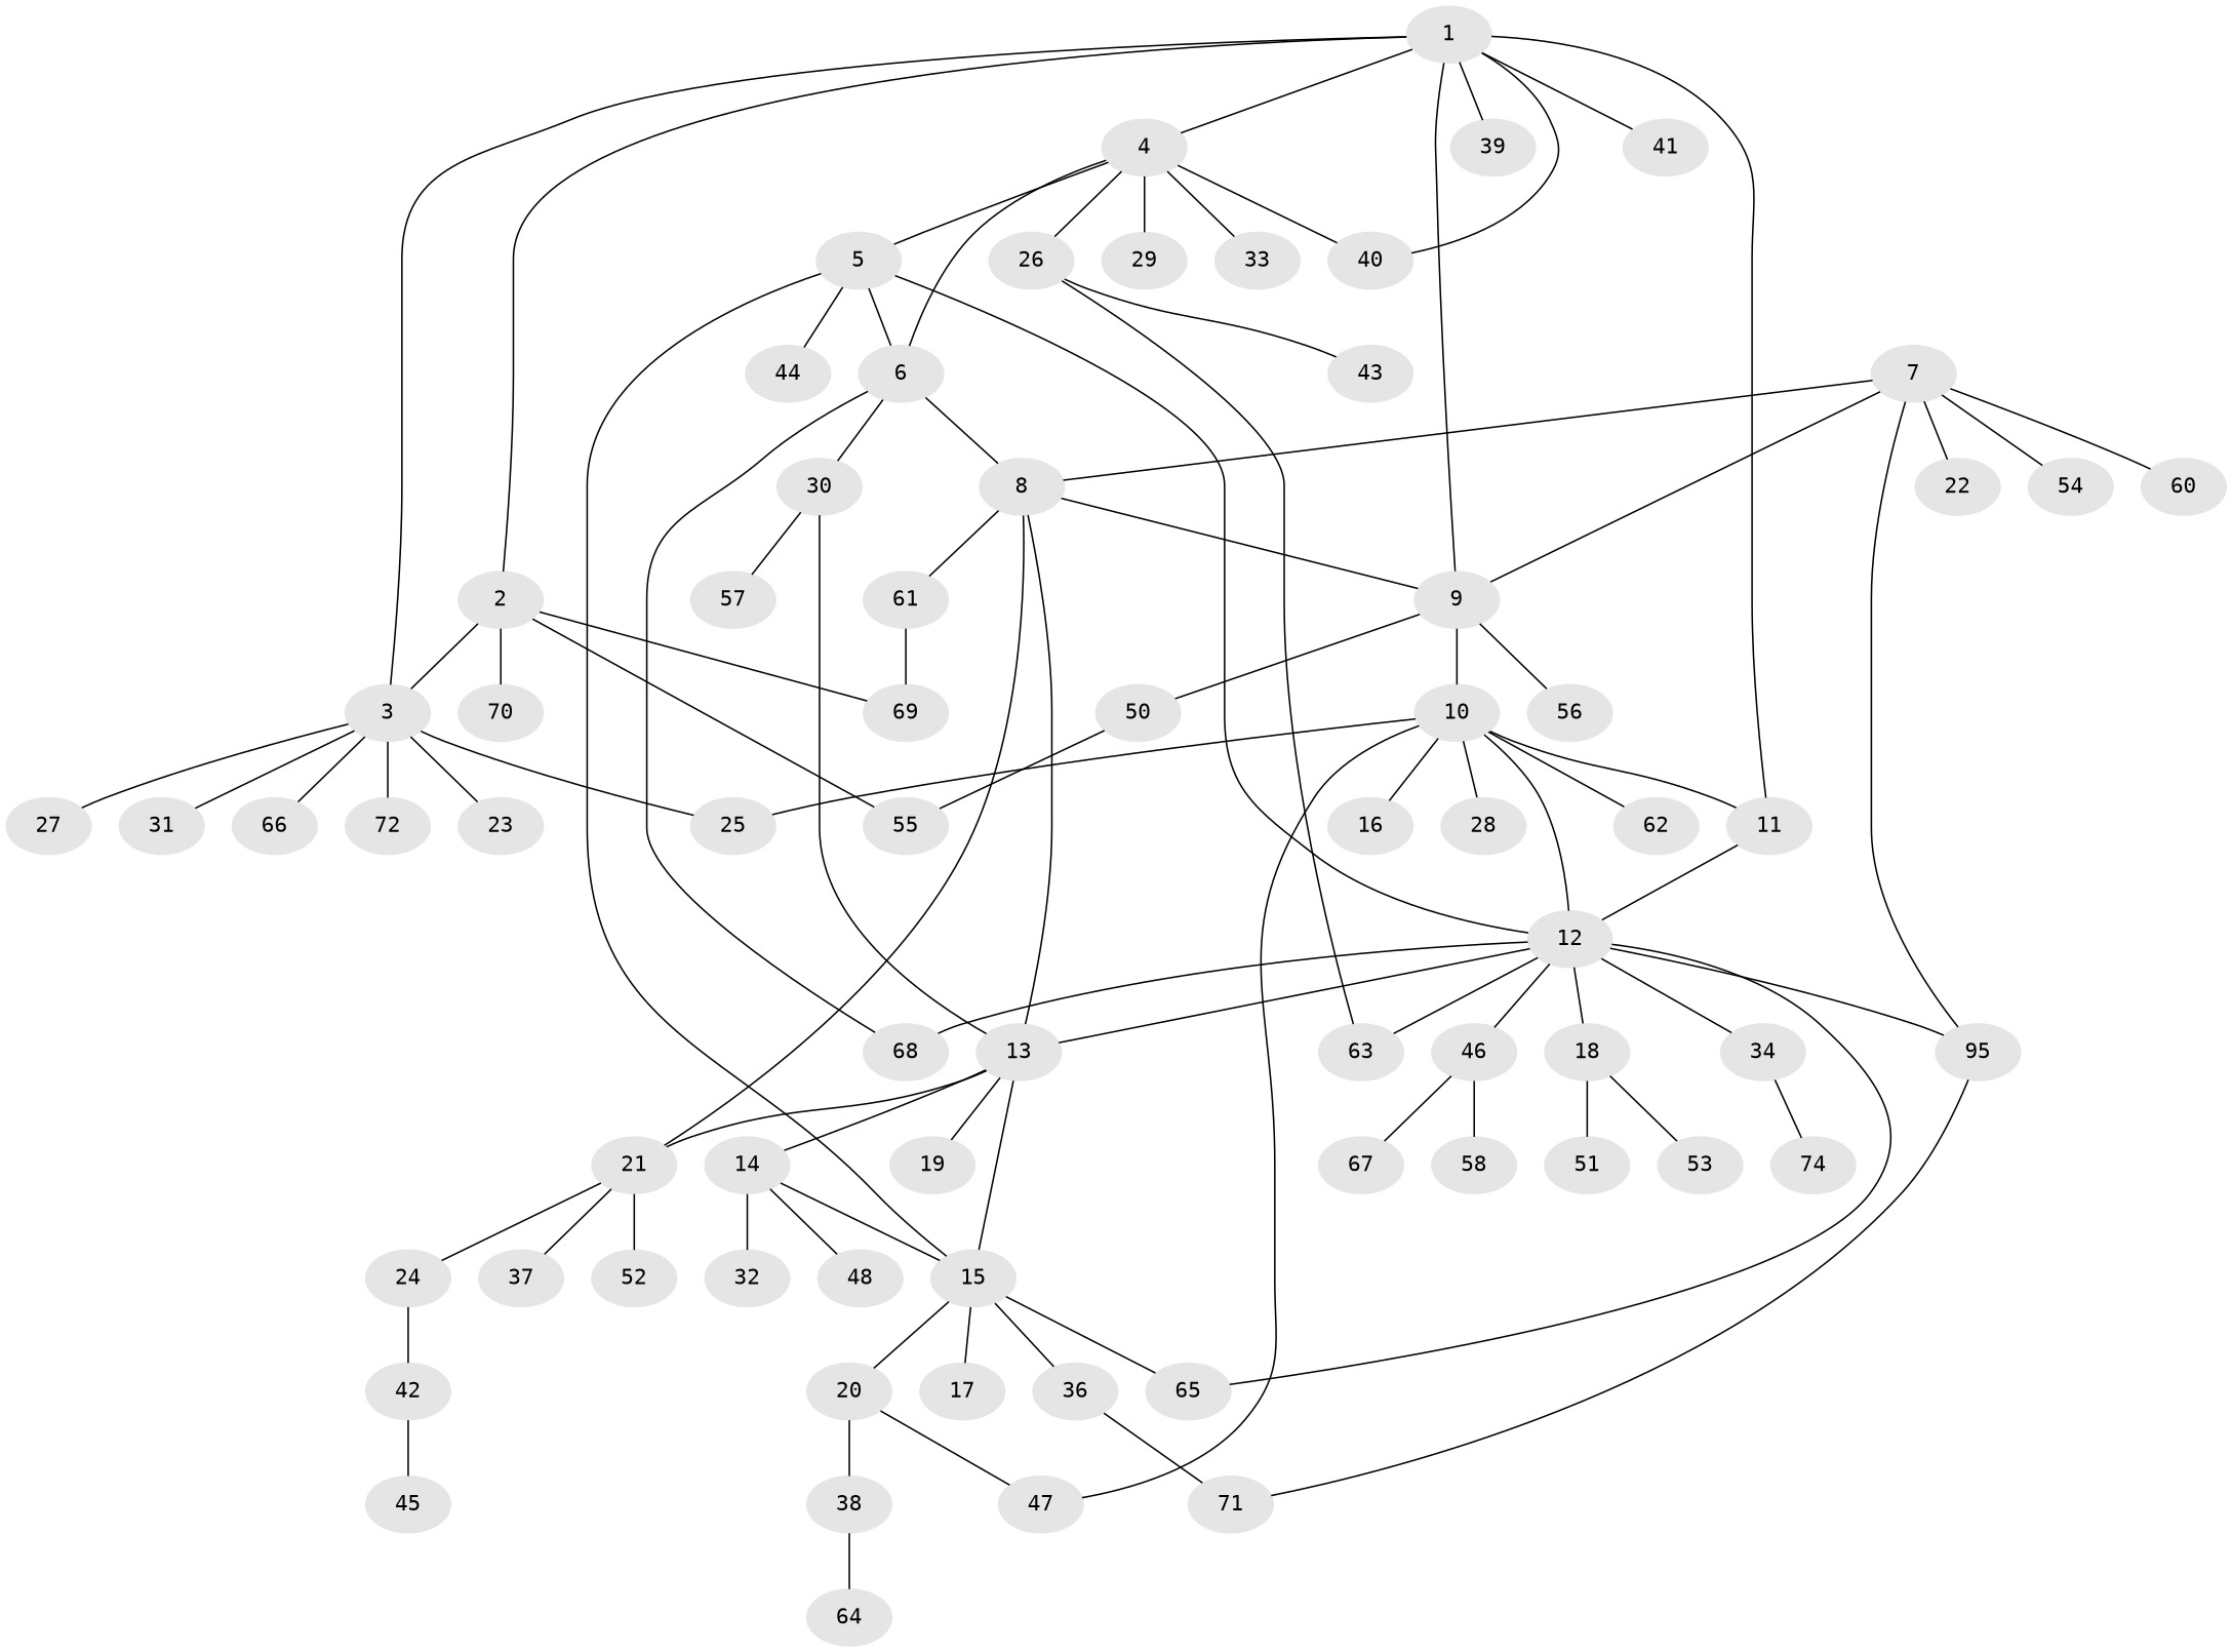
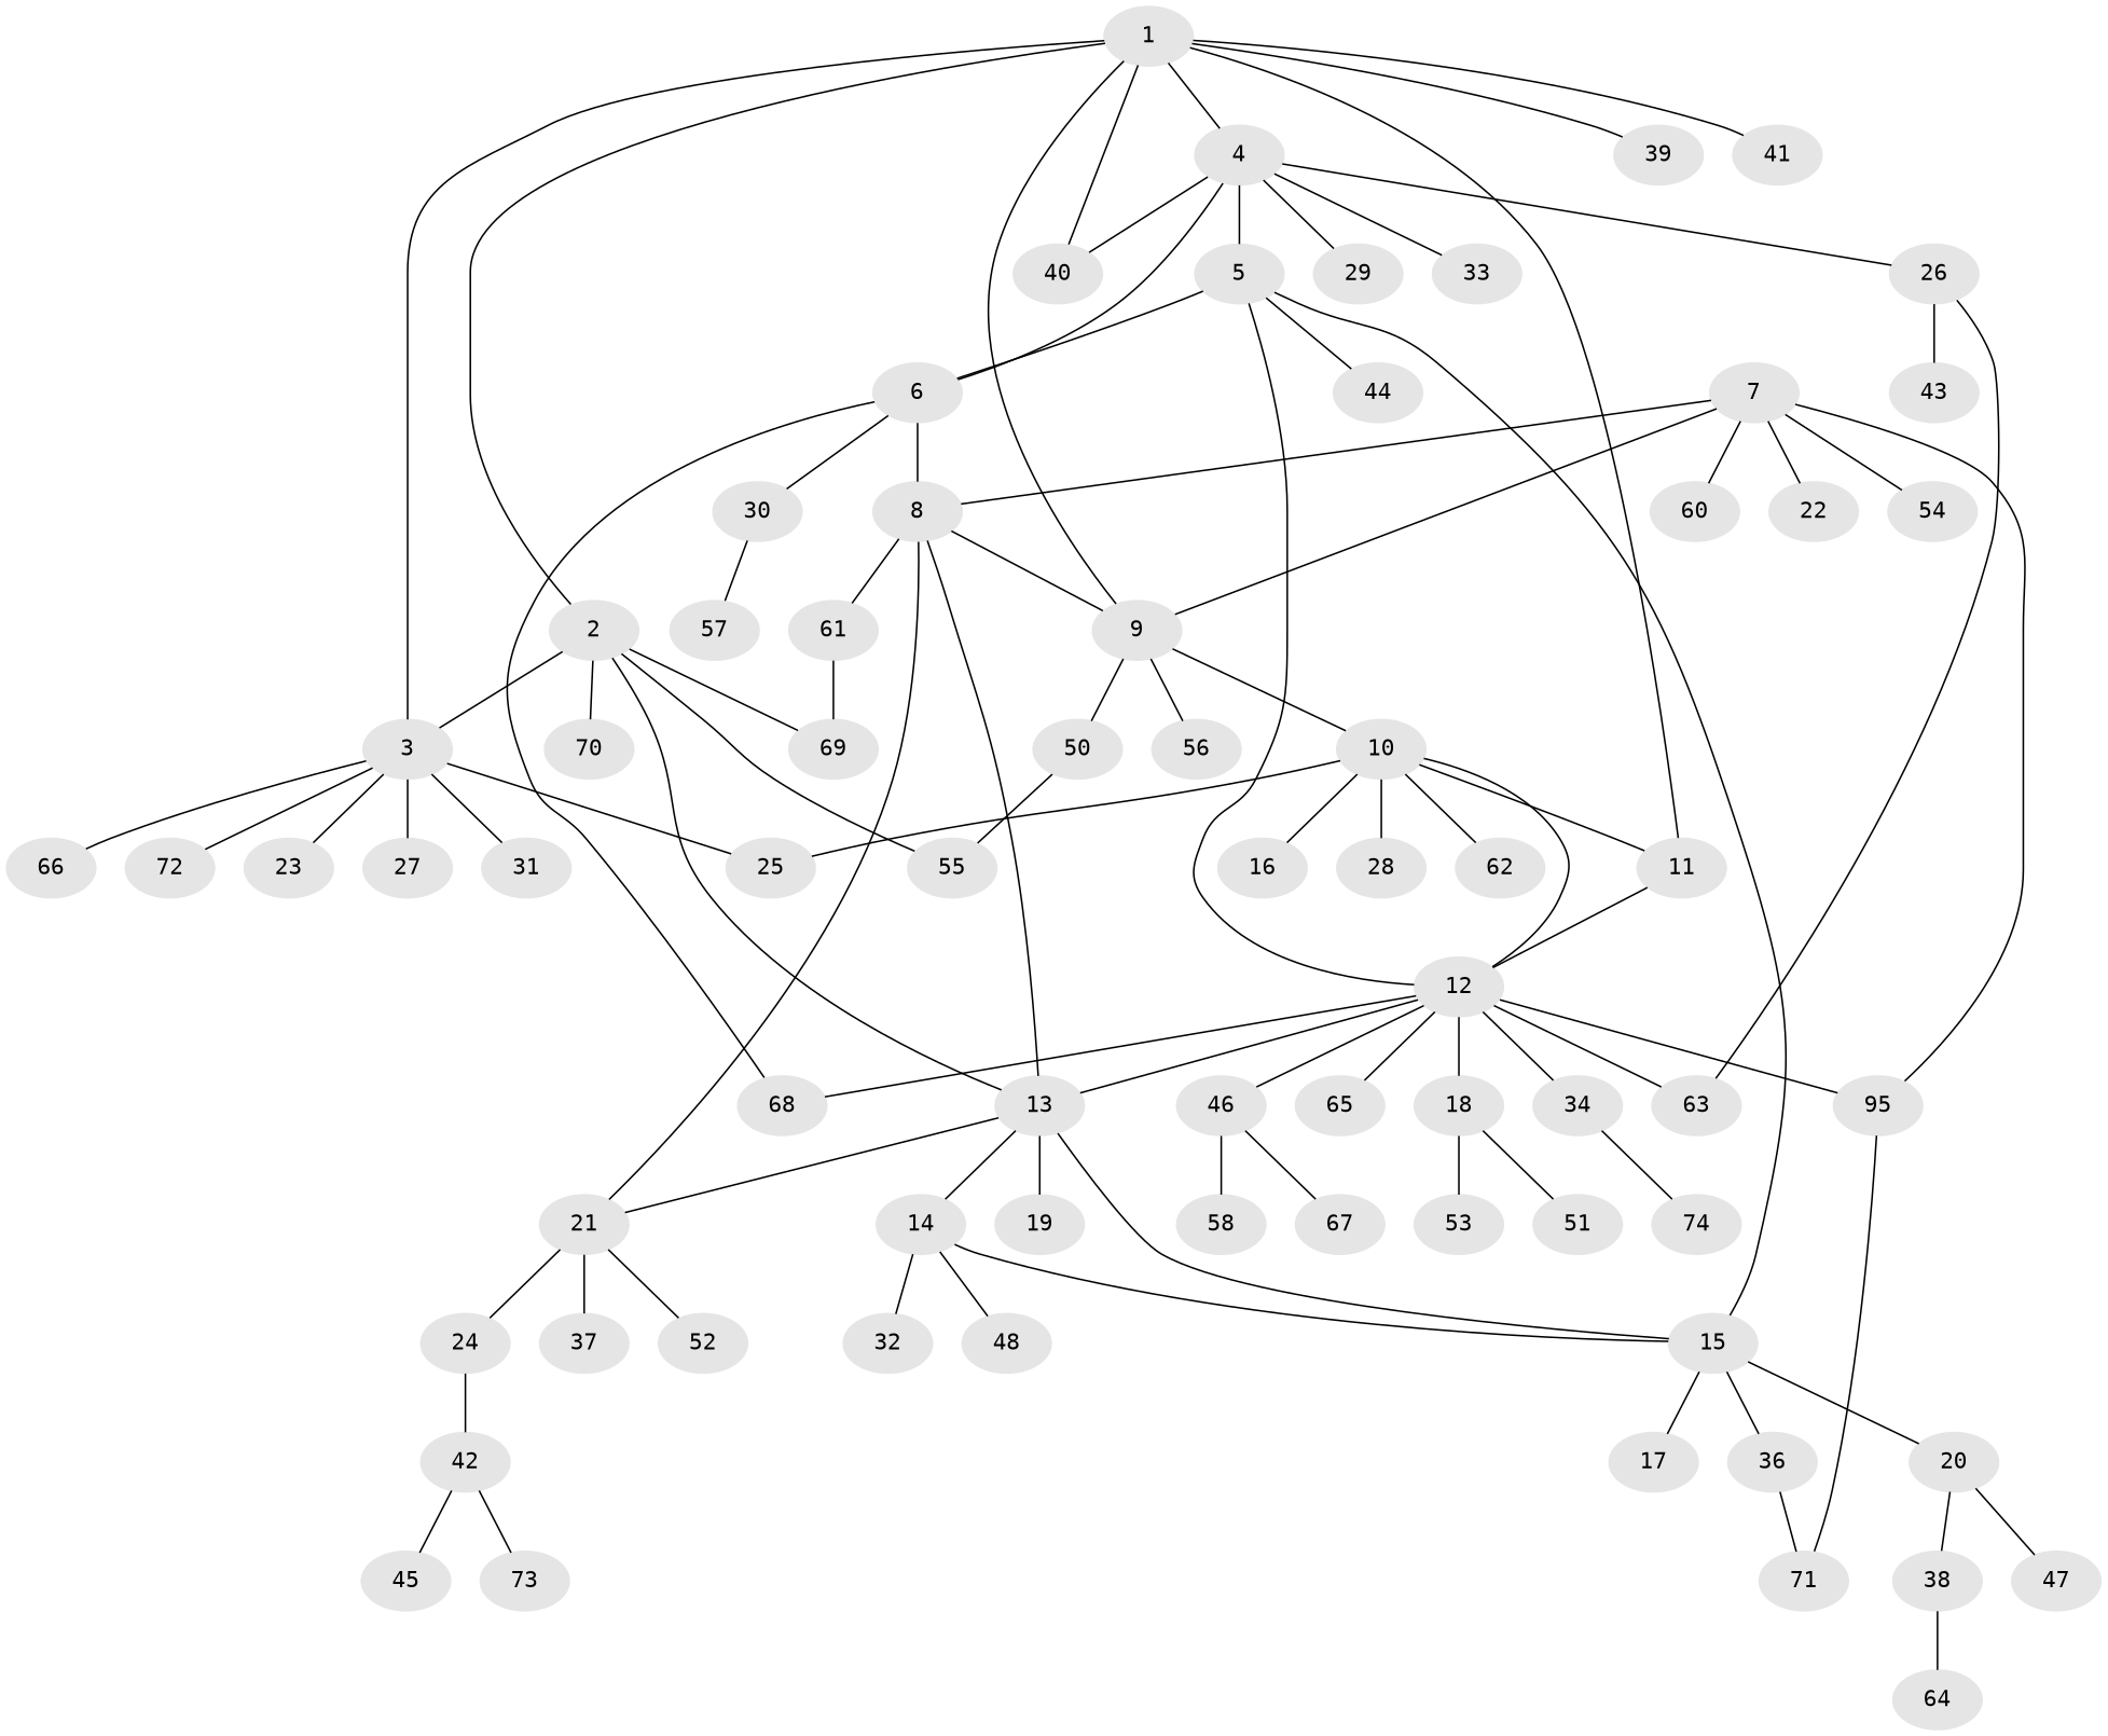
  graph {
    fontname="DejaVu Sans Mono"
    node [color=gray90 fontname="DejaVu Sans Mono" style=filled]
    edge [fontname="DejaVu Sans Mono"]
    1
    2
    3
    4
    9
    39
    40
    41
    11
    13
    55
    69
    70
    23
    25
    27
    31
    66
    72
    5
    6
    26
    29
    33
    10
    50
    56
    12
    68
    n30 [label=95]
    18
    34
    46
    63
    65
    15
    21
    14
    19
    44
    8
    30
    43
    17
    20
    36
    61
    57
    7
    22
    54
    60
    71
    24
    37
    52
    16
    28
    47
    62
    51
    53
    74
    58
    67
    32
    48
    38
    64
    42
    45
+   73
    1 -- 2
    1 -- 3
    1 -- 4
    1 -- 9
    1 -- 39
    1 -- 40
    1 -- 41
    1 -- 11
    2 -- 3
-   30 -- 13
+   2 -- 13
    2 -- 55
    2 -- 69
    2 -- 70
    3 -- 23
    3 -- 25
    3 -- 27
    3 -- 31
    3 -- 66
    3 -- 72
    4 -- 40
    4 -- 5
    4 -- 6
    4 -- 26
    4 -- 29
    4 -- 33
    9 -- 10
    9 -- 50
    9 -- 56
    11 -- 12
    13 -- 15
    13 -- 21
    13 -- 14
    13 -- 19
    5 -- 6
    5 -- 12
    5 -- 15
    5 -- 44
    6 -- 68
    6 -- 8
    6 -- 30
    26 -- 63
    26 -- 43
    10 -- 11
    10 -- 25
    10 -- 12
    10 -- 16
    10 -- 28
-   10 -- 47
    10 -- 62
    50 -- 55
    12 -- 13
    12 -- 68
    12 -- n30
    12 -- 18
    12 -- 34
    12 -- 46
    12 -- 63
    12 -- 65
    n30 -- 71
    18 -- 51
    18 -- 53
    34 -- 74
    46 -- 58
    46 -- 67
-   15 -- 65
    15 -- 17
    15 -- 20
    15 -- 36
    21 -- 24
    21 -- 37
    21 -- 52
    14 -- 15
    14 -- 32
    14 -- 48
    8 -- 9
    8 -- 13
    8 -- 21
    8 -- 61
    30 -- 57
    20 -- 47
    20 -- 38
    36 -- 71
    61 -- 69
    7 -- 9
    7 -- n30
    7 -- 8
    7 -- 22
    7 -- 54
    7 -- 60
    24 -- 42
    38 -- 64
    42 -- 45
+   42 -- 73
  }
